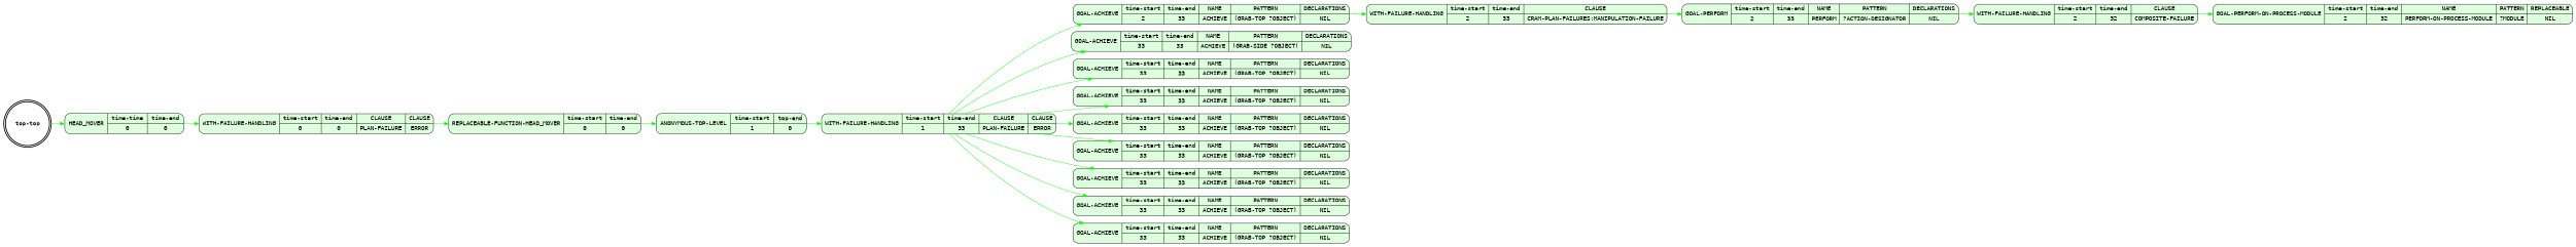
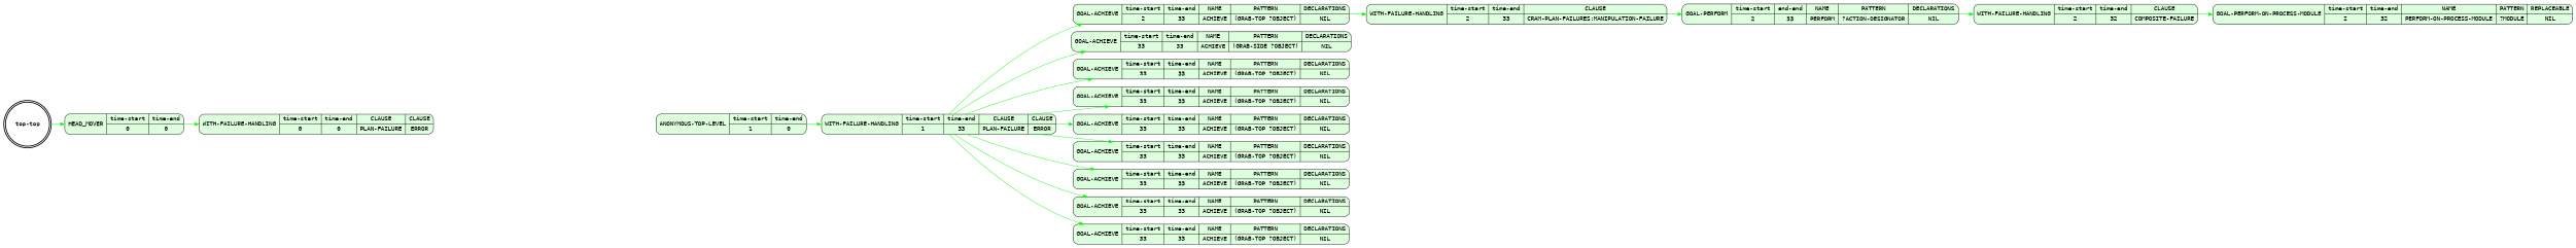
  digraph {
    fontname="DejaVu Sans Mono"
    rankdir=LR
    node [fontname="DejaVu Sans Mono" shape=Mrecord style=filled fillcolor="#ddffdd"]
    edge [color=green fontname="DejaVu Sans Mono"]
    n1 [label="top-top" shape=doublecircle style=bold fillcolor=""]
-   n2 [label="{HEAD_MOVER|{time-time | 0}|{time-end | 0}}"]
+   n2 [label="{HEAD_MOVER|{time-start | 0}|{time-end | 0}}"]
    n3 [label="{WITH-FAILURE-HANDLING|{time-start | 0}|{time-end | 0}|{CLAUSE | PLAN-FAILURE}|{CLAUSE | ERROR}}"]
-   n4 [label="{REPLACEABLE-FUNCTION-HEAD_MOVER|{time-start | 0}|{time-end | 0}}"]
-   n5 [label="{ANONYMOUS-TOP-LEVEL|{time-start | 1}|{top-end | 0}}"]
+   n5 [label="{ANONYMOUS-TOP-LEVEL|{time-start | 1}|{time-end | 0}}"]
    n6 [label="{WITH-FAILURE-HANDLING|{time-start | 1}|{time-end | 33}|{CLAUSE | PLAN-FAILURE}|{CLAUSE | ERROR}}"]
    n7 [label="{GOAL-ACHIEVE|{time-start | 2}|{time-end | 33}|{NAME | ACHIEVE}|{PATTERN | (GRAB-TOP ?OBJECT)}|{DECLARATIONS | NIL}}"]
    n8 [label="{GOAL-ACHIEVE|{time-start | 33}|{time-end | 33}|{NAME | ACHIEVE}|{PATTERN | (GRAB-SIDE ?OBJECT)}|{DECLARATIONS | NIL}}"]
    n9 [label="{GOAL-ACHIEVE|{time-start | 33}|{time-end | 33}|{NAME | ACHIEVE}|{PATTERN | (GRAB-TOP ?OBJECT)}|{DECLARATIONS | NIL}}"]
    n10 [label="{GOAL-ACHIEVE|{time-start | 33}|{time-end | 33}|{NAME | ACHIEVE}|{PATTERN | (GRAB-TOP ?OBJECT)}|{DECLARATIONS | NIL}}"]
    n11 [label="{GOAL-ACHIEVE|{time-start | 33}|{time-end | 33}|{NAME | ACHIEVE}|{PATTERN | (GRAB-TOP ?OBJECT)}|{DECLARATIONS | NIL}}"]
    n12 [label="{GOAL-ACHIEVE|{time-start | 33}|{time-end | 33}|{NAME | ACHIEVE}|{PATTERN | (GRAB-TOP ?OBJECT)}|{DECLARATIONS | NIL}}"]
    n13 [label="{GOAL-ACHIEVE|{time-start | 33}|{time-end | 33}|{NAME | ACHIEVE}|{PATTERN | (GRAB-TOP ?OBJECT)}|{DECLARATIONS | NIL}}"]
    n14 [label="{GOAL-ACHIEVE|{time-start | 33}|{time-end | 33}|{NAME | ACHIEVE}|{PATTERN | (GRAB-TOP ?OBJECT)}|{DECLARATIONS | NIL}}"]
    n15 [label="{GOAL-ACHIEVE|{time-start | 33}|{time-end | 33}|{NAME | ACHIEVE}|{PATTERN | (GRAB-TOP ?OBJECT)}|{DECLARATIONS | NIL}}"]
    n16 [label="{WITH-FAILURE-HANDLING|{time-start | 2}|{time-end | 33}|{CLAUSE | CRAM-PLAN-FAILURES:MANIPULATION-FAILURE}}"]
-   n17 [label="{GOAL-PERFORM|{time-start | 2}|{time-end | 33}|{NAME | PERFORM}|{PATTERN | ?ACTION-DESIGNATOR}|{DECLARATIONS | NIL}}"]
+   n17 [label="{GOAL-PERFORM|{time-start | 2}|{end-end | 33}|{NAME | PERFORM}|{PATTERN | ?ACTION-DESIGNATOR}|{DECLARATIONS | NIL}}"]
    n18 [label="{WITH-FAILURE-HANDLING|{time-start | 2}|{time-end | 32}|{CLAUSE | COMPOSITE-FAILURE}}"]
    n19 [label="{GOAL-PERFORM-ON-PROCESS-MODULE|{time-start | 2}|{time-end | 32}|{NAME | PERFORM-ON-PROCESS-MODULE}|{PATTERN | ?MODULE}|{REPLACEABLE | NIL}}"]
    n1 -> n2
    n2 -> n3
-   n3 -> n4
-   n4 -> n5
    n5 -> n6
    n6 -> n7
    n6 -> n8
    n6 -> n9
    n6 -> n10
    n6 -> n11
    n6 -> n12
    n6 -> n13
    n6 -> n14
    n6 -> n15
    n7 -> n16
    n16 -> n17
    n17 -> n18
    n18 -> n19
  }
